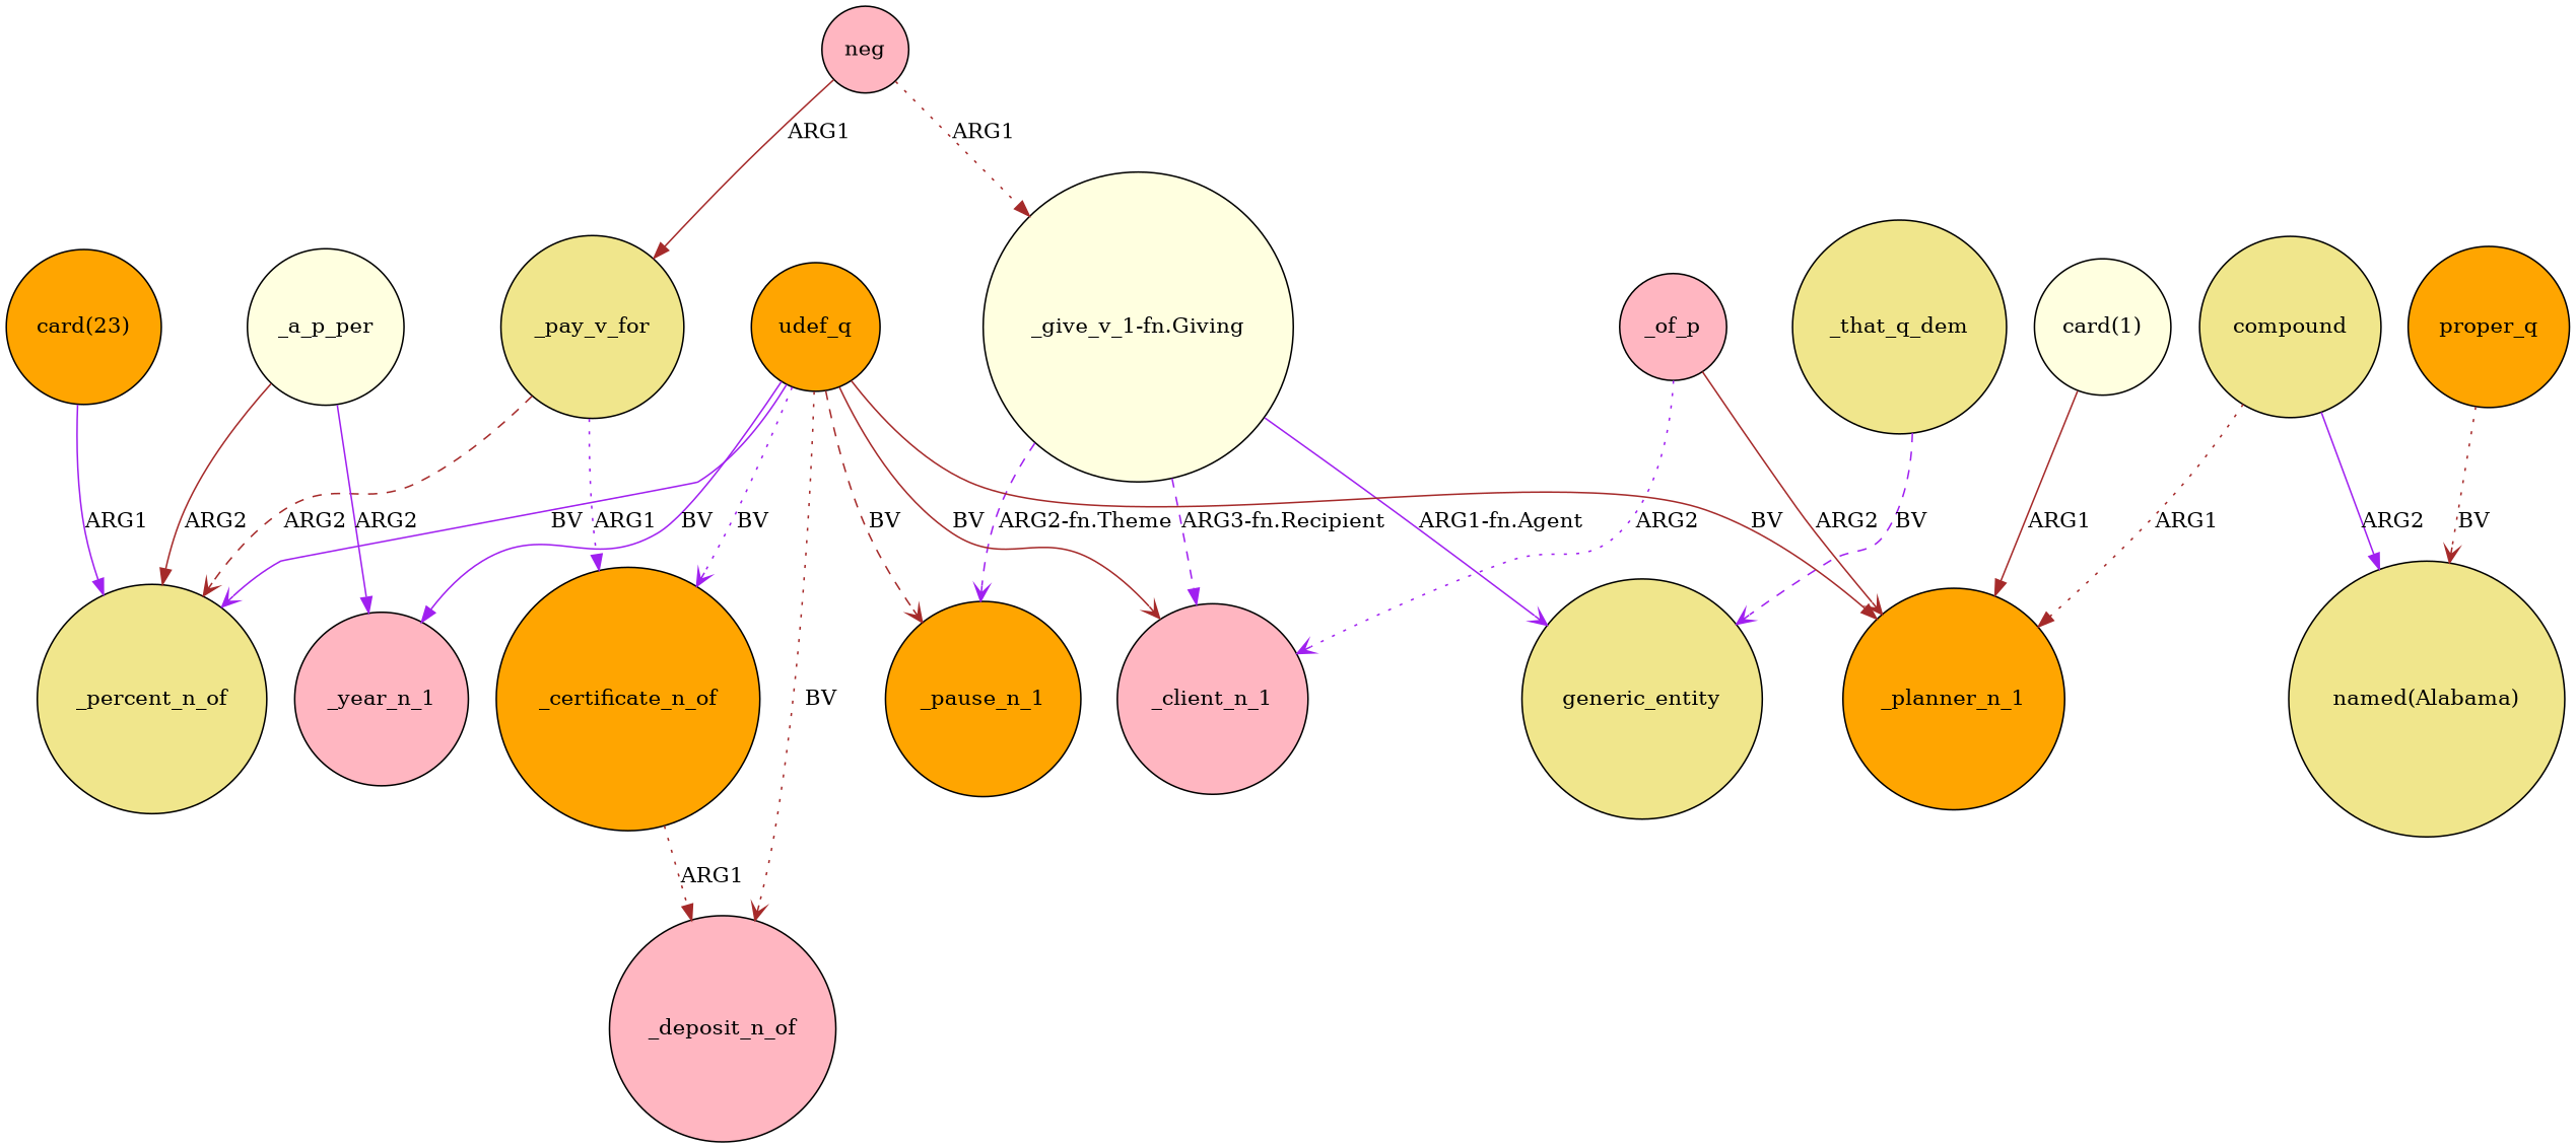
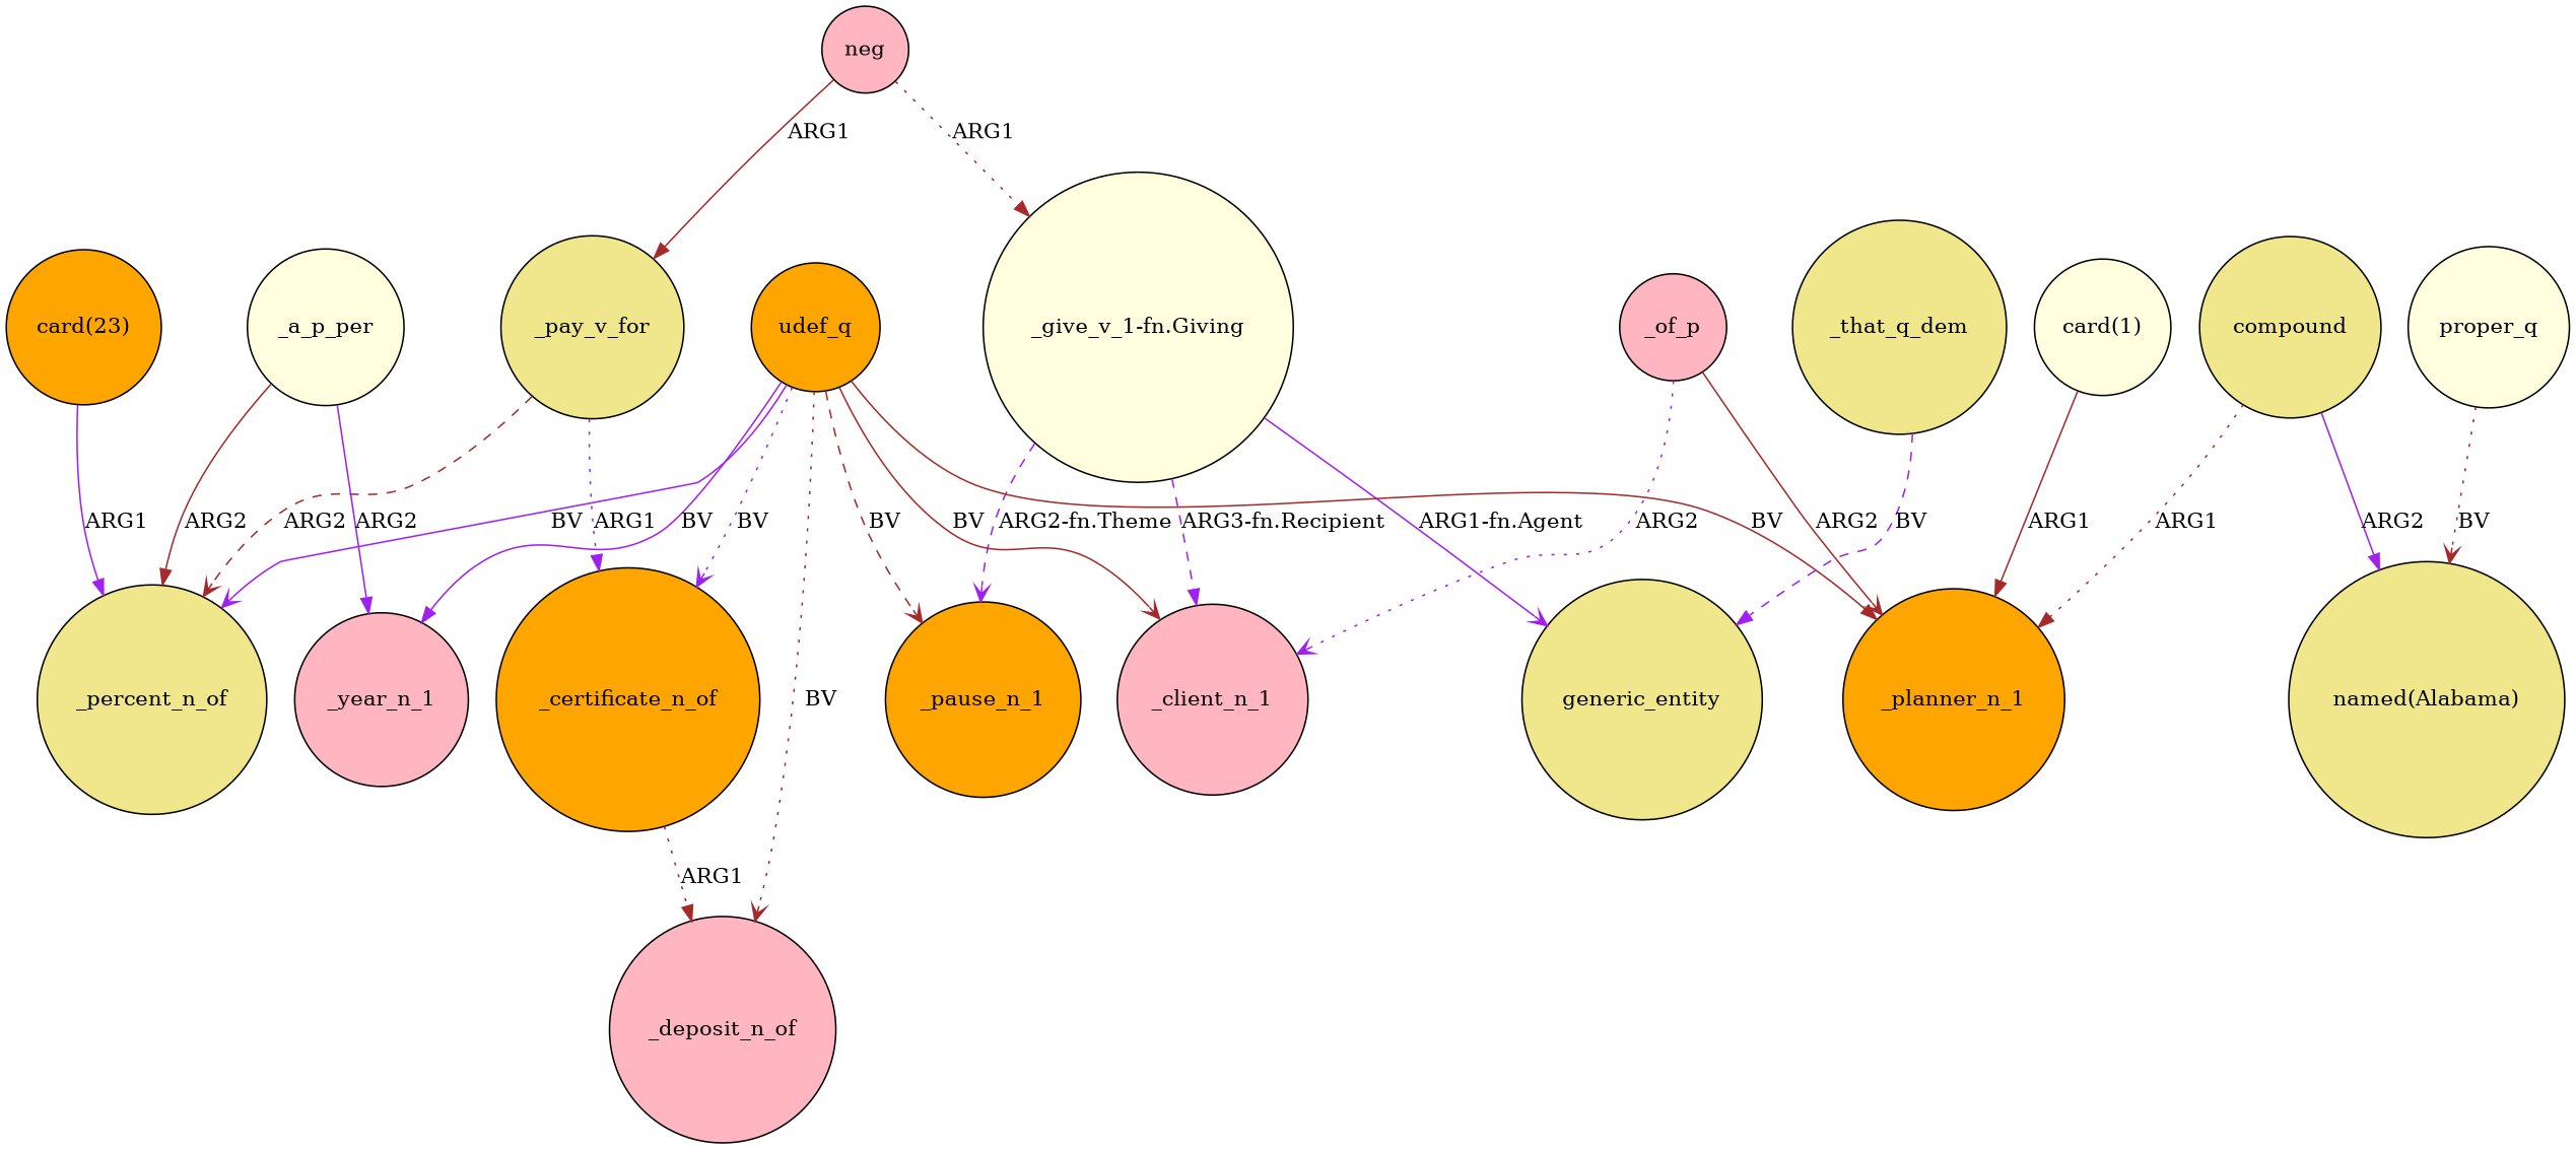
  digraph {
    node [fillcolor=khaki shape=circle style=filled]
    edge [arrowhead=normal color=brown style=solid]
    "card(23)" [fillcolor=orange]
    _percent_n_of
    neg [fillcolor=lightpink]
    _pay_v_for
    "_give_v_1-fn.Giving" [fillcolor=lightyellow]
    _certificate_n_of [fillcolor=orange]
    _client_n_1 [fillcolor=lightpink]
    generic_entity
    _pause_n_1 [fillcolor=orange]
    _deposit_n_of [fillcolor=lightpink]
    _that_q_dem
    _planner_n_1 [fillcolor=orange]
    compound
    "named(Alabama)"
    _a_p_per [fillcolor=lightyellow]
    _year_n_1 [fillcolor=lightpink]
    udef_q [fillcolor=orange]
    _of_p [fillcolor=lightpink]
    "card(1)" [fillcolor=lightyellow]
-   proper_q [fillcolor=orange]
+   proper_q [fillcolor=lightyellow]
    "card(23)" -> _percent_n_of [color=purple label=ARG1]
    neg -> _pay_v_for [label=ARG1]
    neg -> "_give_v_1-fn.Giving" [label=ARG1 style=dotted]
    _pay_v_for -> _percent_n_of [arrowhead=vee label=ARG2 style=dashed]
    _pay_v_for -> _certificate_n_of [color=purple label=ARG1 style=dotted]
    "_give_v_1-fn.Giving" -> _client_n_1 [color=purple label="ARG3-fn.Recipient" style=dashed]
    "_give_v_1-fn.Giving" -> generic_entity [arrowhead=vee color=purple label="ARG1-fn.Agent"]
    "_give_v_1-fn.Giving" -> _pause_n_1 [arrowhead=vee color=purple label="ARG2-fn.Theme" style=dashed]
    _certificate_n_of -> _deposit_n_of [label=ARG1 style=dotted]
-   _that_q_dem -> generic_entity [arrowhead=vee color=purple label=BV style=dashed]
+   _that_q_dem -> generic_entity [color=purple label=BV style=dashed]
    compound -> _planner_n_1 [label=ARG1 style=dotted]
    compound -> "named(Alabama)" [color=purple label=ARG2]
    _a_p_per -> _percent_n_of [label=ARG2]
    _a_p_per -> _year_n_1 [color=purple label=ARG2]
    udef_q -> _percent_n_of [arrowhead=vee color=purple label=BV]
    udef_q -> _certificate_n_of [arrowhead=vee color=purple label=BV style=dotted]
    udef_q -> _client_n_1 [arrowhead=vee label=BV]
    udef_q -> _pause_n_1 [arrowhead=vee label=BV style=dashed]
    udef_q -> _deposit_n_of [arrowhead=vee label=BV style=dotted]
    udef_q -> _planner_n_1 [label=BV]
    udef_q -> _year_n_1 [color=purple label=BV]
    _of_p -> _client_n_1 [arrowhead=vee color=purple label=ARG2 style=dotted]
    _of_p -> _planner_n_1 [arrowhead=vee label=ARG2]
    "card(1)" -> _planner_n_1 [label=ARG1]
    proper_q -> "named(Alabama)" [arrowhead=vee label=BV style=dotted]
  }
